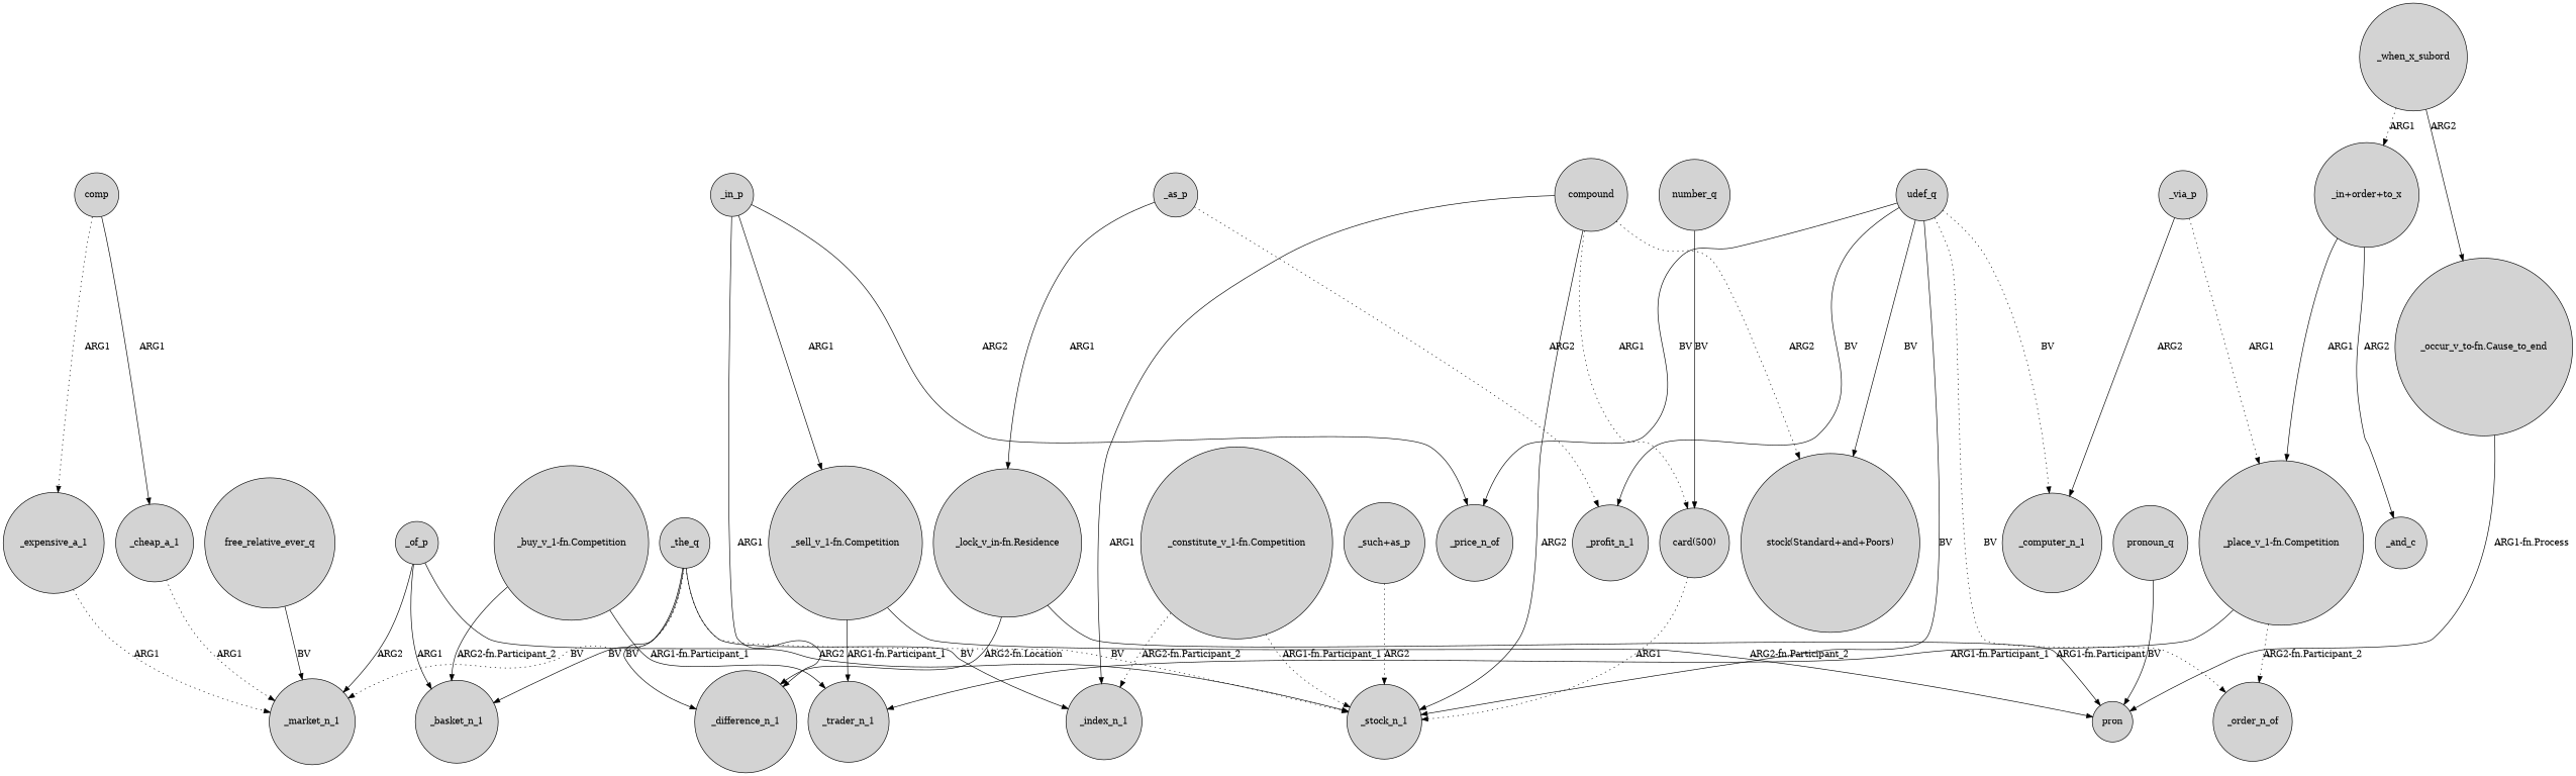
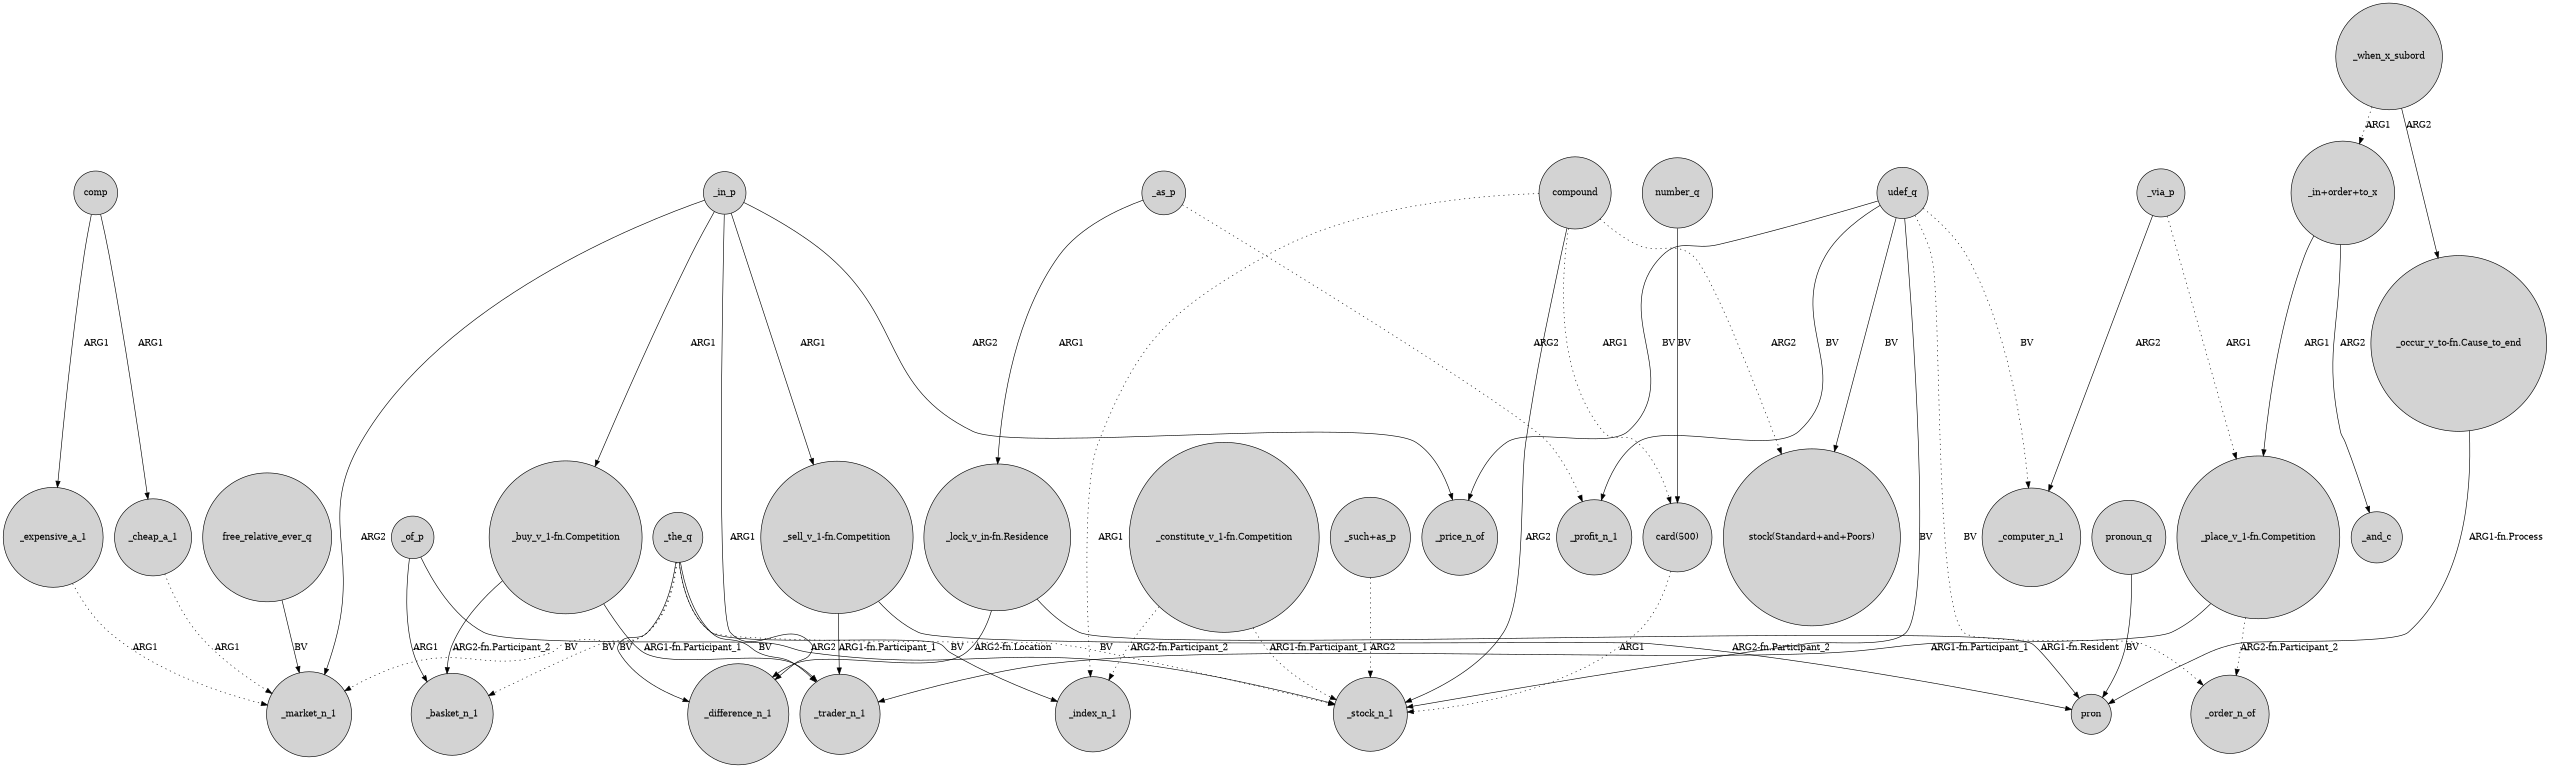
  digraph {
    node [shape=circle style=filled]
    edge [style=solid]
    _expensive_a_1
    _market_n_1
    _the_q
    _difference_n_1
    _trader_n_1
    _index_n_1
    _stock_n_1
    _basket_n_1
    _in_p
    _price_n_of
    "_buy_v_1-fn.Competition"
    "_sell_v_1-fn.Competition"
    pron
    udef_q
    n15 [label="stock(Standard+and+Poors)"]
    _order_n_of
    _profit_n_1
    _computer_n_1
    compound
    "card(500)"
    comp
    _cheap_a_1
    "_place_v_1-fn.Competition"
    _as_p
    "_lock_v_in-fn.Residence"
    _via_p
    "_constitute_v_1-fn.Competition"
    pronoun_q
    _when_x_subord
    "_occur_v_to-fn.Cause_to_end"
    "_in+order+to_x"
    _and_c
    "_such+as_p"
    free_relative_ever_q
    _of_p
    number_q
    _expensive_a_1 -> _market_n_1 [label=ARG1 style=dotted]
    _the_q -> _market_n_1 [label=BV style=dotted]
    _the_q -> _difference_n_1 [label=BV]
+   _the_q -> _trader_n_1 [label=BV]
    _the_q -> _index_n_1 [label=BV]
    _the_q -> _stock_n_1 [label=BV style=dotted]
-   _the_q -> _basket_n_1 [label=BV]
-   _of_p -> _market_n_1 [label=ARG2]
+   _the_q -> _basket_n_1 [label=BV style=dotted]
+   _in_p -> _market_n_1 [label=ARG2]
    _in_p -> _difference_n_1 [label=ARG1]
    _in_p -> _price_n_of [label=ARG2]
+   _in_p -> "_buy_v_1-fn.Competition" [label=ARG1]
    _in_p -> "_sell_v_1-fn.Competition" [label=ARG1]
    "_buy_v_1-fn.Competition" -> _trader_n_1 [label="ARG1-fn.Participant_1"]
    "_buy_v_1-fn.Competition" -> _basket_n_1 [label="ARG2-fn.Participant_2"]
    "_sell_v_1-fn.Competition" -> _trader_n_1 [label="ARG1-fn.Participant_1"]
    "_sell_v_1-fn.Competition" -> pron [label="ARG2-fn.Participant_2"]
    udef_q -> _stock_n_1 [label=BV]
    udef_q -> _price_n_of [label=BV]
    udef_q -> n15 [label=BV]
    udef_q -> _order_n_of [label=BV style=dotted]
    udef_q -> _profit_n_1 [label=BV]
    udef_q -> _computer_n_1 [label=BV style=dotted]
-   compound -> _index_n_1 [label=ARG1]
+   compound -> _index_n_1 [label=ARG1 style=dotted]
    compound -> _stock_n_1 [label=ARG2]
    compound -> n15 [label=ARG2 style=dotted]
    compound -> "card(500)" [label=ARG1 style=dotted]
    "card(500)" -> _stock_n_1 [label=ARG1 style=dotted]
-   comp -> _expensive_a_1 [label=ARG1 style=dotted]
+   comp -> _expensive_a_1 [label=ARG1]
    comp -> _cheap_a_1 [label=ARG1]
    _cheap_a_1 -> _market_n_1 [label=ARG1 style=dotted]
    "_place_v_1-fn.Competition" -> _trader_n_1 [label="ARG1-fn.Participant_1"]
    "_place_v_1-fn.Competition" -> _order_n_of [label="ARG2-fn.Participant_2" style=dotted]
    _as_p -> _profit_n_1 [label=ARG2 style=dotted]
    _as_p -> "_lock_v_in-fn.Residence" [label=ARG1]
    "_lock_v_in-fn.Residence" -> _difference_n_1 [label="ARG2-fn.Location"]
-   "_lock_v_in-fn.Residence" -> pron [label="ARG1-fn.Participant"]
+   "_lock_v_in-fn.Residence" -> pron [label="ARG1-fn.Resident"]
    _via_p -> _computer_n_1 [label=ARG2]
    _via_p -> "_place_v_1-fn.Competition" [label=ARG1 style=dotted]
    "_constitute_v_1-fn.Competition" -> _index_n_1 [label="ARG2-fn.Participant_2" style=dotted]
    "_constitute_v_1-fn.Competition" -> _stock_n_1 [label="ARG1-fn.Participant_1" style=dotted]
    pronoun_q -> pron [label=BV]
    _when_x_subord -> "_occur_v_to-fn.Cause_to_end" [label=ARG2]
    _when_x_subord -> "_in+order+to_x" [label=ARG1 style=dotted]
    "_occur_v_to-fn.Cause_to_end" -> pron [label="ARG1-fn.Process"]
    "_in+order+to_x" -> "_place_v_1-fn.Competition" [label=ARG1]
    "_in+order+to_x" -> _and_c [label=ARG2]
    "_such+as_p" -> _stock_n_1 [label=ARG2 style=dotted]
    free_relative_ever_q -> _market_n_1 [label=BV]
    _of_p -> _stock_n_1 [label=ARG2]
    _of_p -> _basket_n_1 [label=ARG1]
    number_q -> "card(500)" [label=BV]
  }
